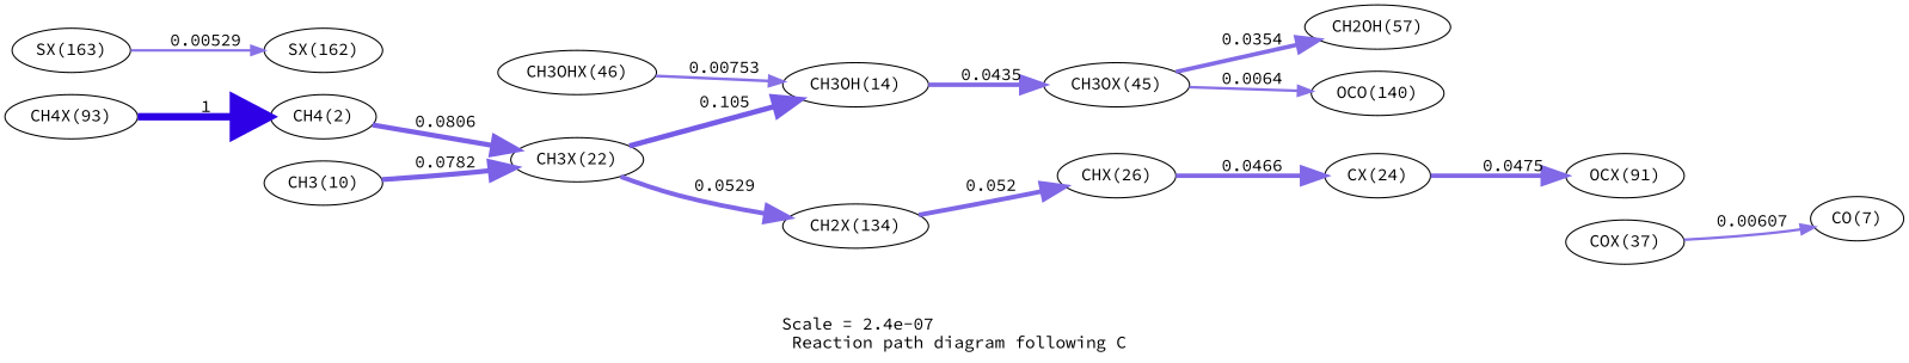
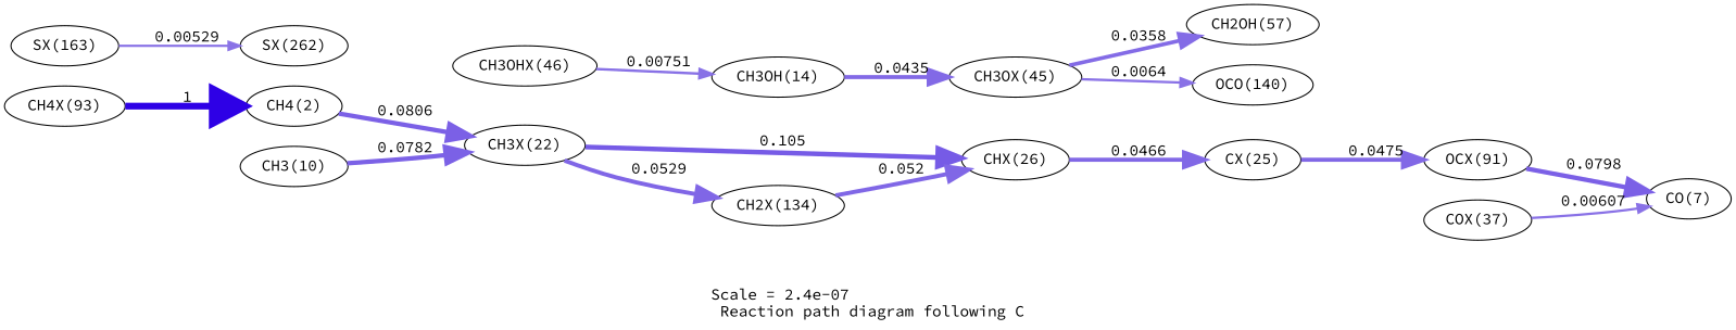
  digraph {
    fontname="Source Code Pro"
    label="Scale = 2.4e-07\l Reaction path diagram following C"
    rankdir=LR
    node [fontname="Source Code Pro"]
    edge [arrowsize=2.05 color="0.7, 0.506, 0.9" fontname="Source Code Pro"]
    n1 [label="CH4X(93)"]
    n2 [label="CH4(2)"]
    n3 [label="CH3X(22)"]
    n4 [label="CH3OH(14)"]
    n5 [label="CH2X(134)"]
    n6 [label="CH3OX(45)"]
    n7 [label="CHX(26)"]
    n8 [label="CH3(10)"]
    n9 [label="OCO(140)"]
    n10 [label="CH2OH(57)"]
-   n11 [label="CX(24)"]
+   n11 [label="CX(25)"]
    n12 [label="CH3OHX(46)"]
    n13 [label="OCX(91)"]
    n14 [label="CO(7)"]
    n15 [label="COX(37)"]
    n16 [label="SX(163)"]
-   n17 [label="SX(162)"]
+   n17 [label="SX(262)"]
    n1 -> n2 [arrowsize=3 color="0.7, 1.5, 0.9" label=" 1" penwidth=6]
    n2 -> n3 [color="0.7, 0.581, 0.9" label=" 0.0806" penwidth=4.1]
-   n3 -> n4 [arrowsize=2.15 color="0.7, 0.605, 0.9" label=" 0.105" penwidth=4.3]
+   n3 -> n7 [arrowsize=2.15 color="0.7, 0.605, 0.9" label=" 0.105" penwidth=4.3]
    n3 -> n5 [arrowsize=1.89 color="0.7, 0.553, 0.9" label=" 0.0529" penwidth=3.78]
    n4 -> n6 [arrowsize=1.82 color="0.7, 0.544, 0.9" label=" 0.0435" penwidth=3.63]
    n5 -> n7 [arrowsize=1.88 color="0.7, 0.552, 0.9" label=" 0.052" penwidth=3.77]
    n6 -> n9 [arrowsize=1.09 label=" 0.0064" penwidth=2.19]
-   n6 -> n10 [arrowsize=1.74 color="0.7, 0.535, 0.9" label=" 0.0354" penwidth=3.48]
+   n6 -> n10 [arrowsize=1.74 color="0.7, 0.535, 0.9" label=" 0.0358" penwidth=3.48]
    n7 -> n11 [arrowsize=1.84 color="0.7, 0.547, 0.9" label=" 0.0466" penwidth=3.69]
    n8 -> n3 [arrowsize=2.04 color="0.7, 0.578, 0.9" label=" 0.0782" penwidth=4.08]
    n11 -> n13 [arrowsize=1.85 color="0.7, 0.547, 0.9" label=" 0.0475" penwidth=3.7]
-   n12 -> n4 [arrowsize=1.15 color="0.7, 0.508, 0.9" label=" 0.00753" penwidth=2.31]
+   n12 -> n4 [arrowsize=1.15 color="0.7, 0.508, 0.9" label=" 0.00751" penwidth=2.31]
+   n13 -> n14 [color="0.7, 0.58, 0.9" label=" 0.0798" penwidth=4.09]
    n15 -> n14 [arrowsize=1.07 label=" 0.00607" penwidth=2.15]
    n16 -> n17 [arrowsize=1.02 color="0.7, 0.505, 0.9" label=" 0.00529" penwidth=2.04]
  }
